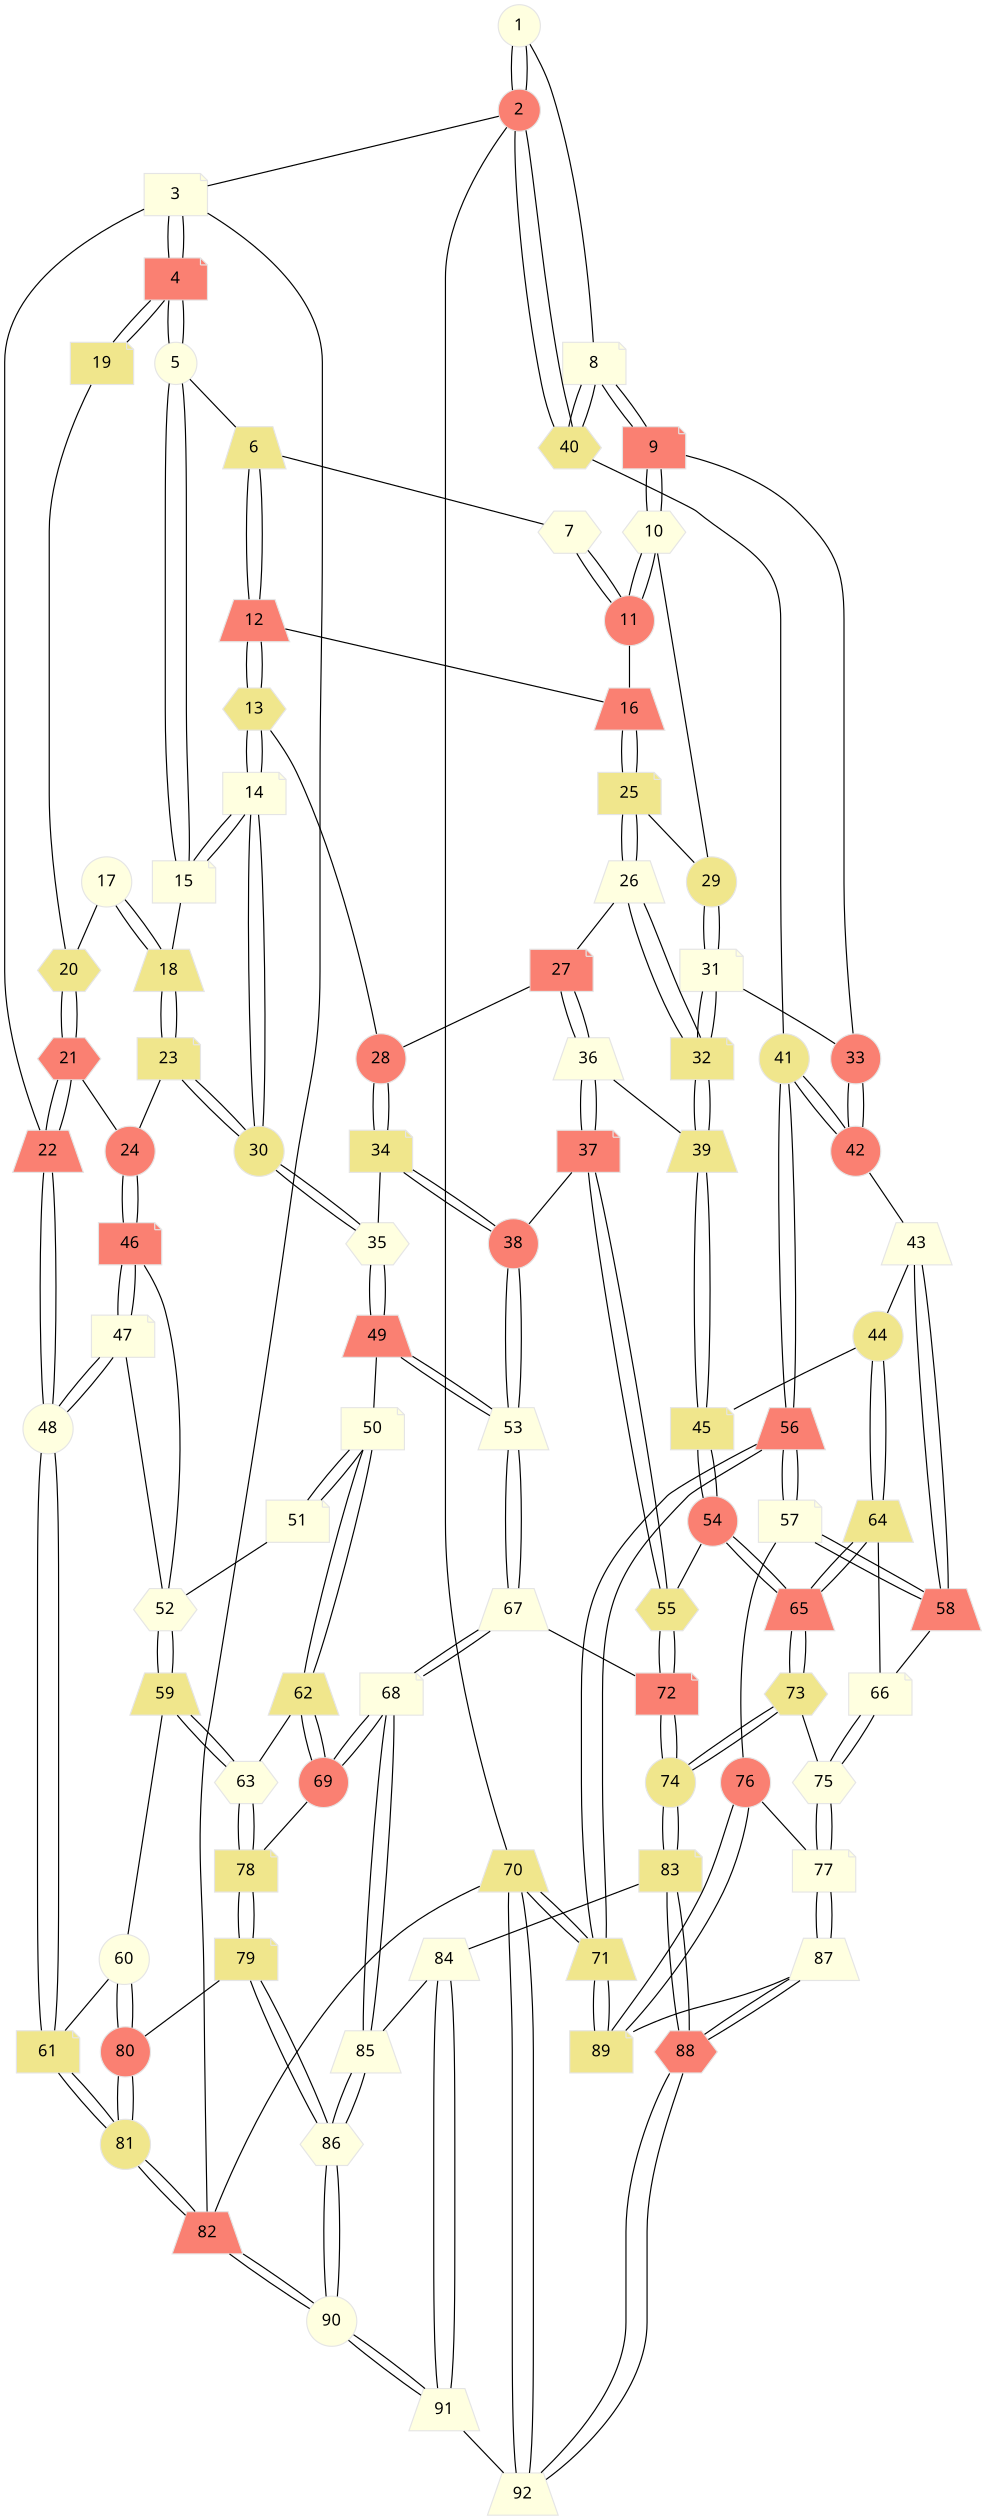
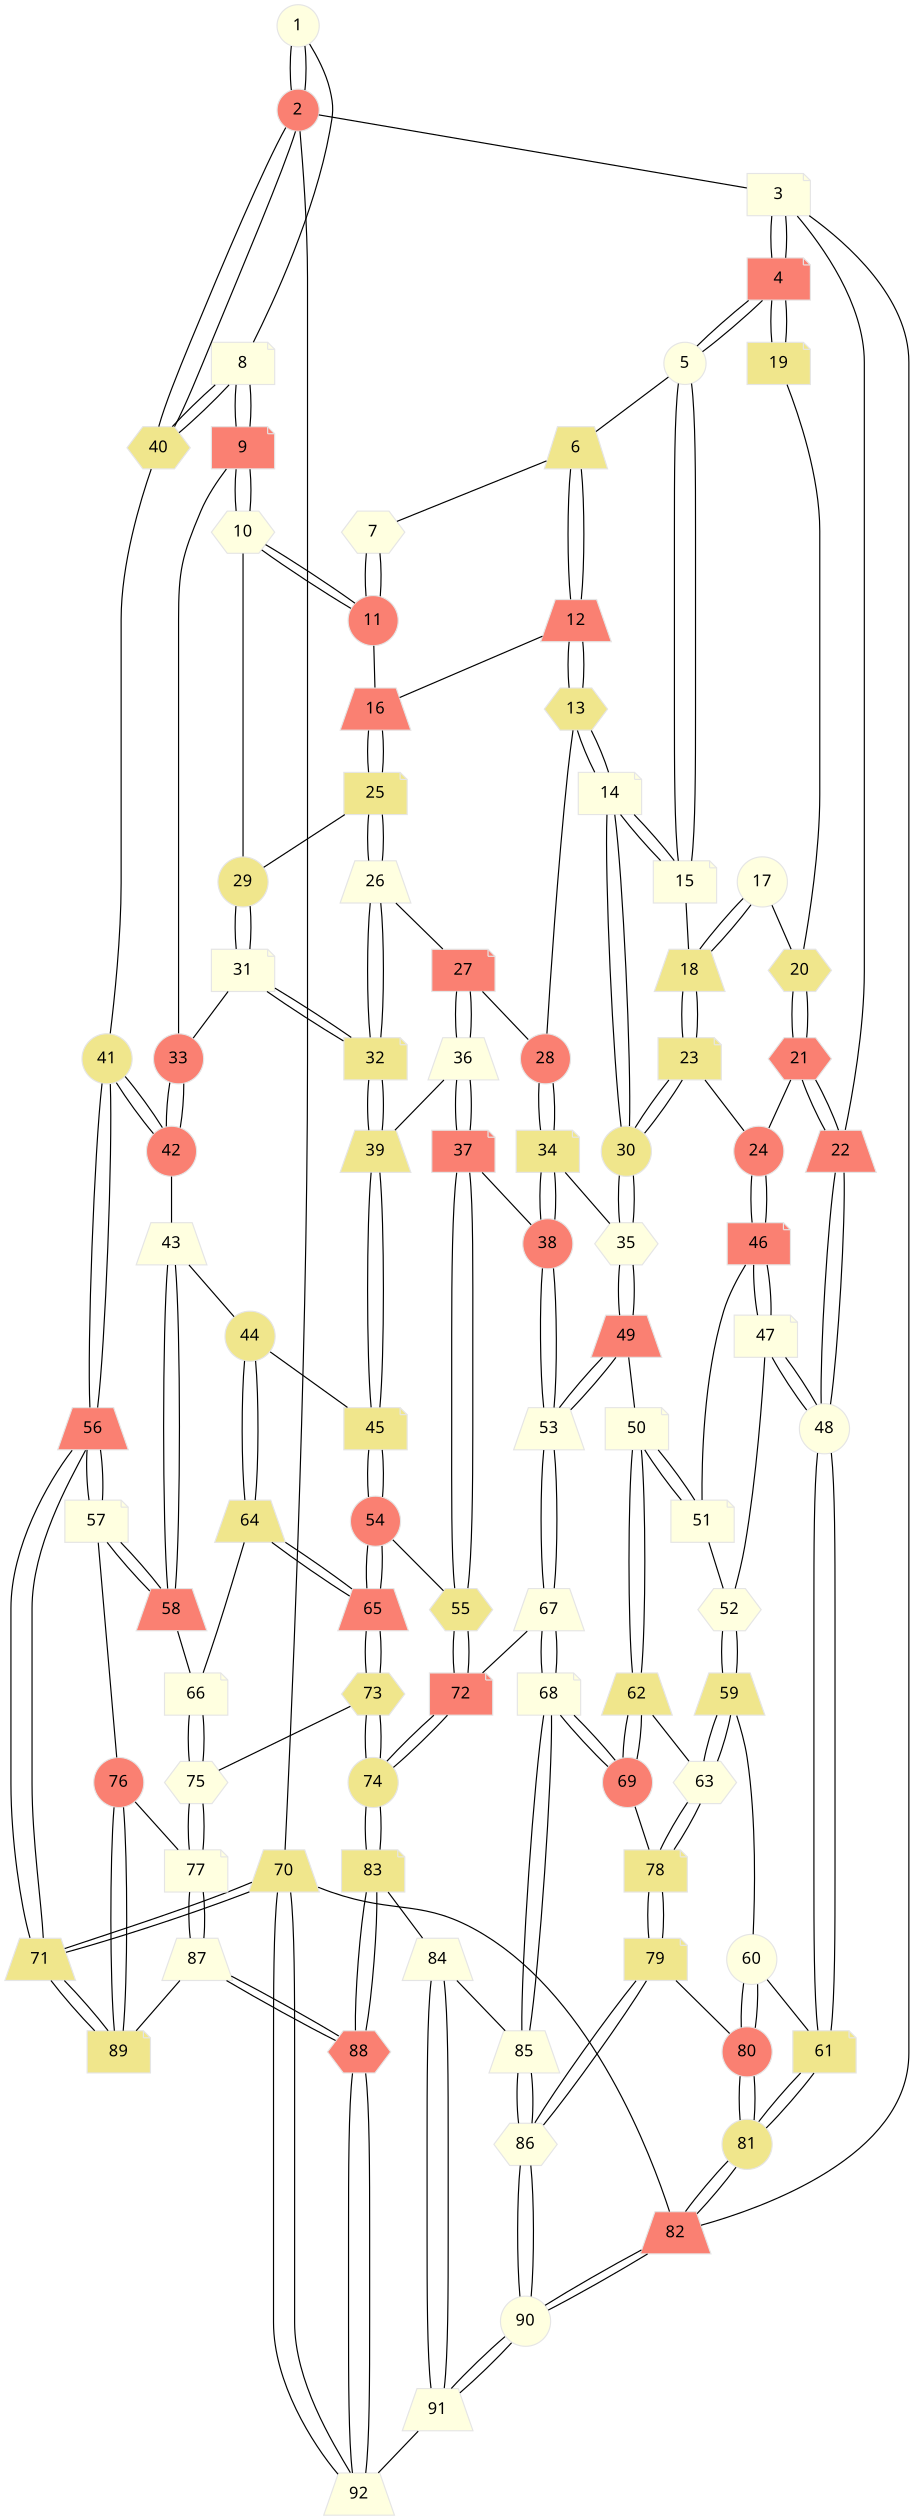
  graph {
    fontname="Noto Sans"
    node [color=gray90 fillcolor=lightyellow fontname="Noto Sans" shape=note style=filled]
    edge [fontname="Noto Sans"]
    1 [shape=circle]
    2 [fillcolor=salmon shape=circle]
    8
    3
    40 [fillcolor=khaki shape=hexagon]
    70 [fillcolor=khaki shape=trapezium]
    9 [fillcolor=salmon]
    4 [fillcolor=salmon]
    22 [fillcolor=salmon shape=trapezium]
    82 [fillcolor=salmon shape=trapezium]
    41 [fillcolor=khaki shape=circle]
    71 [fillcolor=khaki shape=trapezium]
    92 [shape=trapezium]
    5 [shape=circle]
    19 [fillcolor=khaki]
    48 [shape=circle]
    90 [shape=circle]
    6 [fillcolor=khaki shape=trapezium]
    15
    20 [fillcolor=khaki shape=hexagon]
    7 [shape=hexagon]
    12 [fillcolor=salmon shape=trapezium]
    18 [fillcolor=khaki shape=trapezium]
    11 [fillcolor=salmon shape=circle]
    16 [fillcolor=salmon shape=trapezium]
    13 [fillcolor=khaki shape=hexagon]
    10 [shape=hexagon]
    33 [fillcolor=salmon shape=circle]
    29 [fillcolor=khaki shape=circle]
    42 [fillcolor=salmon shape=circle]
    31
    25 [fillcolor=khaki]
    14
    28 [fillcolor=salmon shape=circle]
    30 [fillcolor=khaki shape=circle]
    34 [fillcolor=khaki]
    35 [shape=hexagon]
    23 [fillcolor=khaki]
    26 [shape=trapezium]
    17 [shape=circle]
    21 [fillcolor=salmon shape=hexagon]
    24 [fillcolor=salmon shape=circle]
    46 [fillcolor=salmon]
    61 [fillcolor=khaki]
    47
    51
    27 [fillcolor=salmon]
    32 [fillcolor=khaki]
    36 [shape=trapezium]
    39 [fillcolor=khaki shape=trapezium]
    37 [fillcolor=salmon]
    38 [fillcolor=salmon shape=circle]
    49 [fillcolor=salmon shape=trapezium]
    45 [fillcolor=khaki]
    43 [shape=trapezium]
    53 [shape=trapezium]
    50
    55 [fillcolor=khaki shape=hexagon]
    72 [fillcolor=salmon]
    67 [shape=trapezium]
    54 [fillcolor=salmon shape=circle]
    56 [fillcolor=salmon shape=trapezium]
    57
    44 [fillcolor=khaki shape=circle]
    58 [fillcolor=salmon shape=trapezium]
    64 [fillcolor=khaki shape=trapezium]
    66
    65 [fillcolor=salmon shape=trapezium]
    52 [shape=hexagon]
    59 [fillcolor=khaki shape=trapezium]
    81 [fillcolor=khaki shape=circle]
    62 [fillcolor=khaki shape=trapezium]
    63 [shape=hexagon]
    69 [fillcolor=salmon shape=circle]
    60 [shape=circle]
    68
    73 [fillcolor=khaki shape=hexagon]
    74 [fillcolor=khaki shape=circle]
    76 [fillcolor=salmon shape=circle]
    89 [fillcolor=khaki]
    77
    75 [shape=hexagon]
    80 [fillcolor=salmon shape=circle]
    78 [fillcolor=khaki]
    79 [fillcolor=khaki]
    85 [shape=trapezium]
    86 [shape=hexagon]
    83 [fillcolor=khaki]
    84 [shape=trapezium]
    88 [fillcolor=salmon shape=hexagon]
    87 [shape=trapezium]
    91 [shape=trapezium]
    1 -- 2
    1 -- 2
    1 -- 8
    2 -- 3
    2 -- 40
    2 -- 40
    2 -- 70
    8 -- 40
    8 -- 40
    8 -- 9
    8 -- 9
    3 -- 4
    3 -- 4
    3 -- 22
    3 -- 82
    40 -- 41
    70 -- 82
    70 -- 71
    70 -- 71
    70 -- 92
    70 -- 92
    9 -- 10
    9 -- 10
    9 -- 33
    4 -- 5
    4 -- 5
    4 -- 19
    4 -- 19
    22 -- 48
    22 -- 48
    82 -- 90
    82 -- 90
    41 -- 42
    41 -- 42
    41 -- 56
    41 -- 56
    71 -- 89
    71 -- 89
    5 -- 6
    5 -- 15
    5 -- 15
    19 -- 20
    48 -- 61
    48 -- 61
    90 -- 91
    90 -- 91
    6 -- 7
    6 -- 12
    6 -- 12
    15 -- 18
    20 -- 21
    20 -- 21
    7 -- 11
    7 -- 11
    12 -- 16
    12 -- 13
    12 -- 13
    18 -- 23
    18 -- 23
    11 -- 16
    16 -- 25
    16 -- 25
    13 -- 14
    13 -- 14
    13 -- 28
    10 -- 11
    10 -- 11
    10 -- 29
    33 -- 42
    33 -- 42
    29 -- 31
    29 -- 31
    42 -- 43
    31 -- 33
    31 -- 32
    31 -- 32
    25 -- 29
    25 -- 26
    25 -- 26
    14 -- 15
    14 -- 15
    14 -- 30
    14 -- 30
    28 -- 34
    28 -- 34
    30 -- 35
    30 -- 35
    34 -- 35
    34 -- 38
    34 -- 38
    35 -- 49
    35 -- 49
    23 -- 30
    23 -- 30
    23 -- 24
    26 -- 27
    26 -- 32
    26 -- 32
    17 -- 20
    17 -- 18
    17 -- 18
    21 -- 22
    21 -- 22
    21 -- 24
    24 -- 46
    24 -- 46
    46 -- 47
    46 -- 47
-   46 -- 52
+   46 -- 51
    61 -- 81
    61 -- 81
    47 -- 48
    47 -- 48
    47 -- 52
    51 -- 52
    27 -- 28
    27 -- 36
    27 -- 36
    32 -- 39
    32 -- 39
    36 -- 39
    36 -- 37
    36 -- 37
    39 -- 45
    39 -- 45
    37 -- 38
    37 -- 55
    37 -- 55
    38 -- 53
    38 -- 53
    49 -- 53
    49 -- 53
    49 -- 50
    45 -- 54
    45 -- 54
    43 -- 44
    43 -- 58
    43 -- 58
    53 -- 67
    53 -- 67
    50 -- 51
    50 -- 51
    50 -- 62
    50 -- 62
    55 -- 72
    55 -- 72
    72 -- 74
    72 -- 74
    67 -- 72
    67 -- 68
    67 -- 68
    54 -- 55
    54 -- 65
    54 -- 65
    56 -- 71
    56 -- 71
    56 -- 57
    56 -- 57
    57 -- 58
    57 -- 58
    57 -- 76
    44 -- 45
    44 -- 64
    44 -- 64
    58 -- 66
    64 -- 66
    64 -- 65
    64 -- 65
    66 -- 75
    66 -- 75
    65 -- 73
    65 -- 73
    52 -- 59
    52 -- 59
    59 -- 63
    59 -- 63
    59 -- 60
    81 -- 82
    81 -- 82
    62 -- 63
    62 -- 69
    62 -- 69
    63 -- 78
    63 -- 78
    69 -- 78
    60 -- 61
    60 -- 80
    60 -- 80
    68 -- 69
    68 -- 69
    68 -- 85
    68 -- 85
    73 -- 74
    73 -- 74
    73 -- 75
    74 -- 83
    74 -- 83
    76 -- 89
    76 -- 89
    76 -- 77
    77 -- 87
    77 -- 87
    75 -- 77
    75 -- 77
    80 -- 81
    80 -- 81
    78 -- 79
    78 -- 79
    79 -- 80
    79 -- 86
    79 -- 86
    85 -- 86
    85 -- 86
    86 -- 90
    86 -- 90
    83 -- 84
    83 -- 88
    83 -- 88
    84 -- 85
    84 -- 91
    84 -- 91
    88 -- 92
    88 -- 92
    87 -- 89
    87 -- 88
    87 -- 88
    91 -- 92
  }
